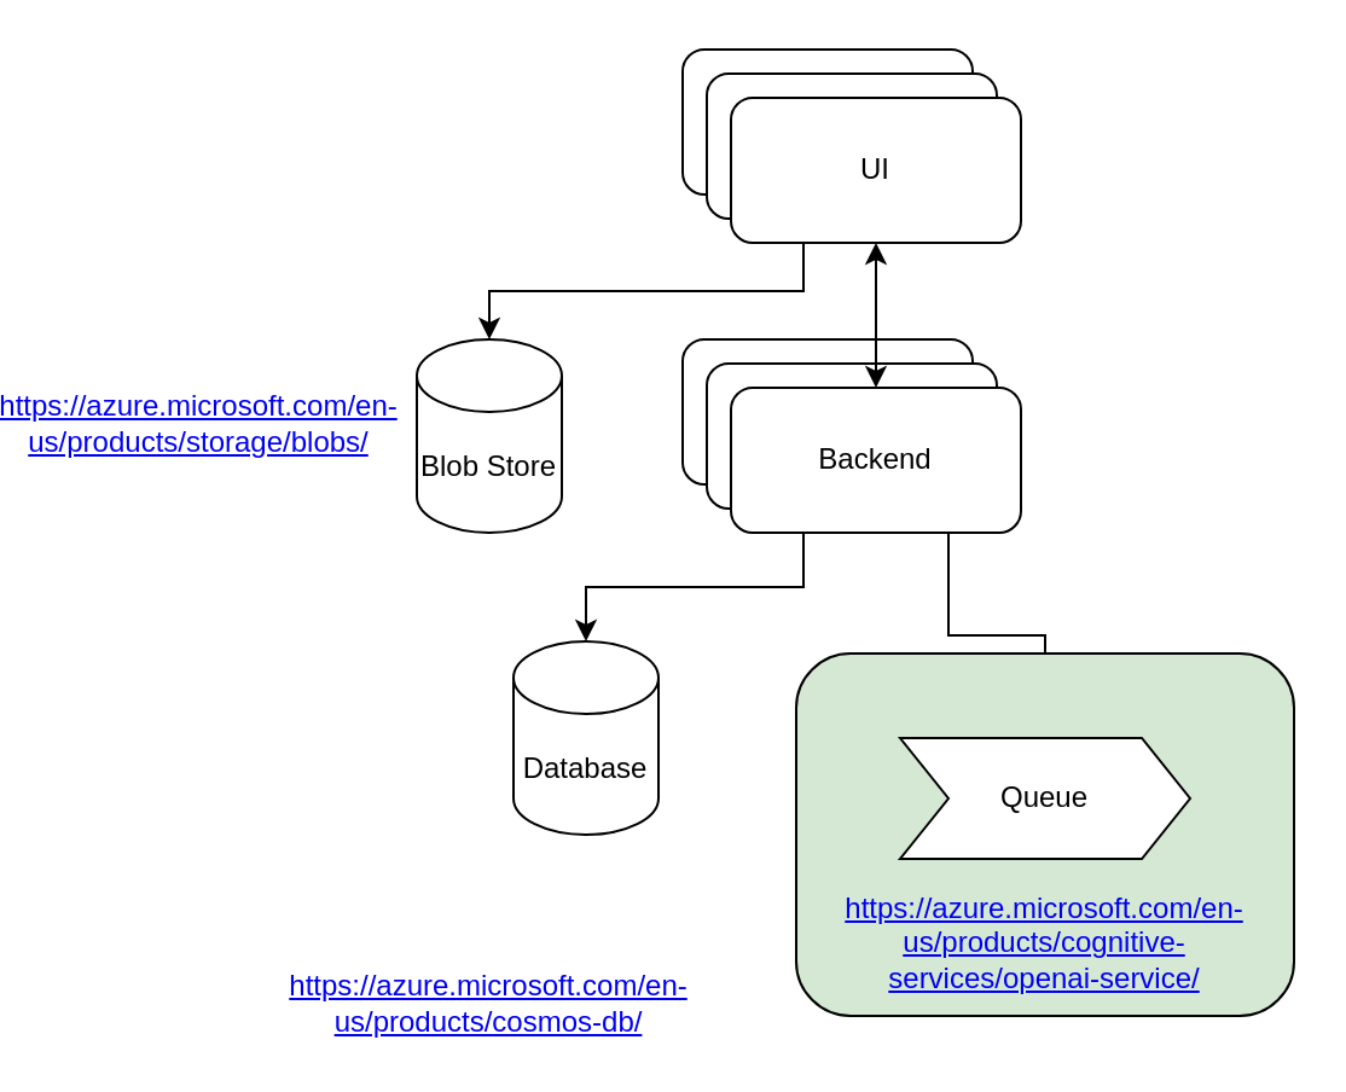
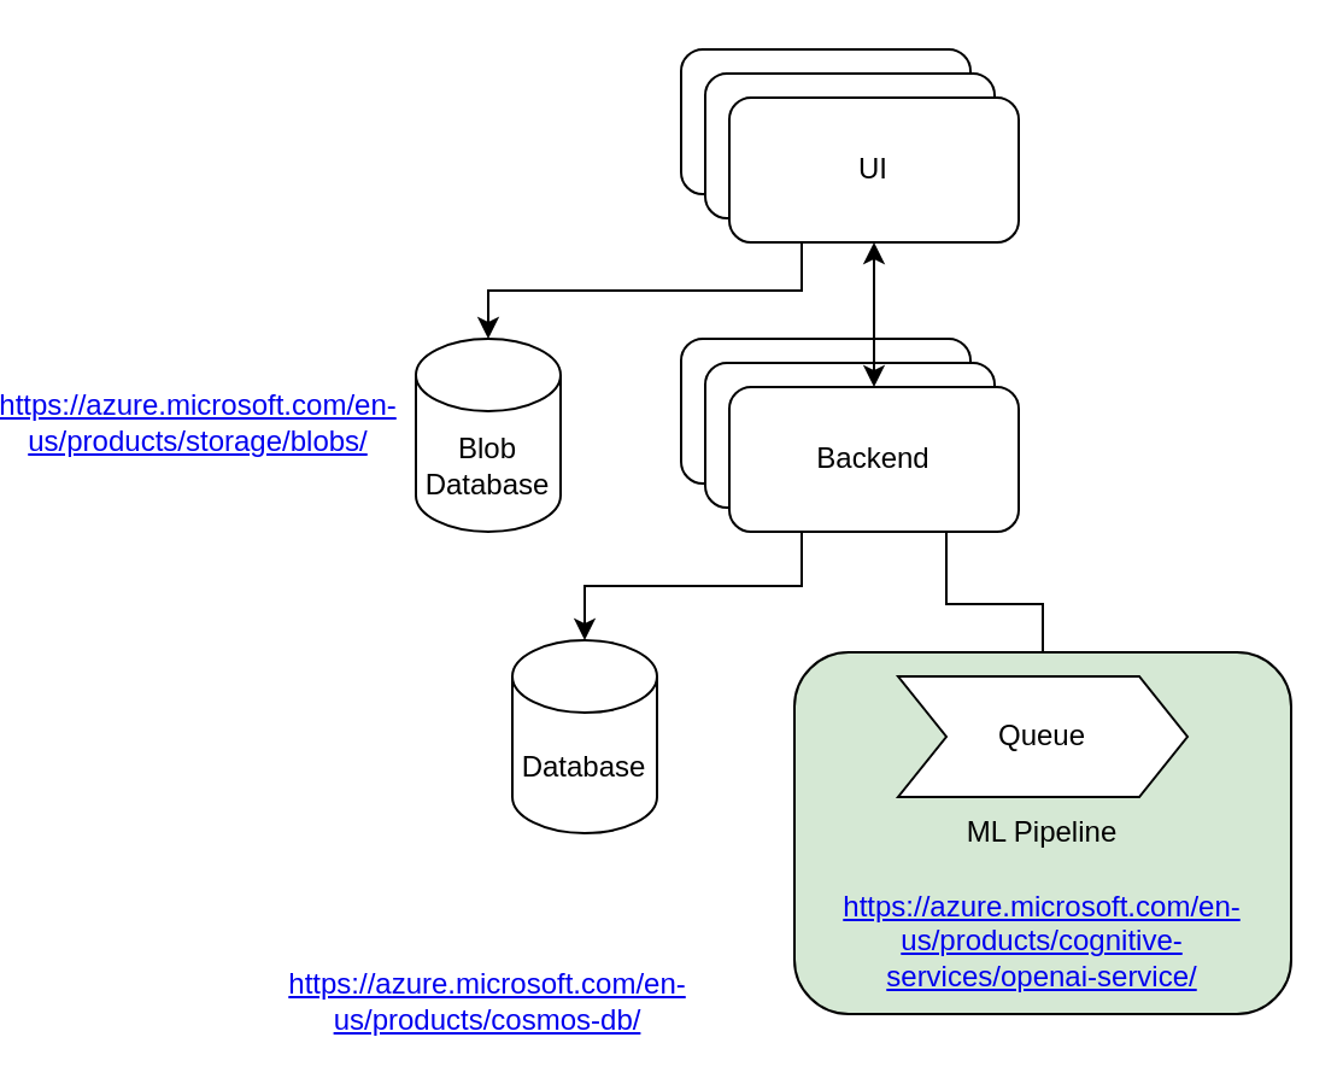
  <mxCell id="0" />
  <mxCell id="1" parent="0" />
  <mxCell id="2" value="UI" style="rounded=1;whiteSpace=wrap;html=1;" vertex="1" parent="1"><mxGeometry x="250" y="20" width="120" height="60" as="geometry" /></mxCell>
  <mxCell id="3" value="UI" style="rounded=1;whiteSpace=wrap;html=1;" vertex="1" parent="1"><mxGeometry x="260" y="30" width="120" height="60" as="geometry" /></mxCell>
  <mxCell id="4" value="UI" style="rounded=1;whiteSpace=wrap;html=1;" vertex="1" parent="1"><mxGeometry x="270" y="40" width="120" height="60" as="geometry" /></mxCell>
  <mxCell id="5" value="Backend" style="rounded=1;whiteSpace=wrap;html=1;" vertex="1" parent="1"><mxGeometry x="250" y="140" width="120" height="60" as="geometry" /></mxCell>
  <mxCell id="6" value="Backend" style="rounded=1;whiteSpace=wrap;html=1;" vertex="1" parent="1"><mxGeometry x="260" y="150" width="120" height="60" as="geometry" /></mxCell>
  <mxCell id="7" style="edgeStyle=orthogonalEdgeStyle;rounded=0;orthogonalLoop=1;jettySize=auto;html=1;exitX=0.25;exitY=1;exitDx=0;exitDy=0;entryX=0.5;entryY=0;entryDx=0;entryDy=0;entryPerimeter=0;" edge="1" parent="1" source="4" target="11"><mxGeometry relative="1" as="geometry" /></mxCell>
  <mxCell id="8" style="edgeStyle=orthogonalEdgeStyle;rounded=0;orthogonalLoop=1;jettySize=auto;html=1;exitX=0.75;exitY=1;exitDx=0;exitDy=0;entryX=0.5;entryY=0;entryDx=0;entryDy=0;" edge="1" parent="1" source="10" target="14"><mxGeometry relative="1" as="geometry"><mxPoint x="394" y="285" as="targetPoint" /></mxGeometry></mxCell>
  <mxCell id="9" style="edgeStyle=orthogonalEdgeStyle;rounded=0;orthogonalLoop=1;jettySize=auto;html=1;exitX=0.25;exitY=1;exitDx=0;exitDy=0;entryX=0.5;entryY=0;entryDx=0;entryDy=0;entryPerimeter=0;" edge="1" parent="1" source="10" target="15"><mxGeometry relative="1" as="geometry" /></mxCell>
  <mxCell id="10" value="Backend" style="rounded=1;whiteSpace=wrap;html=1;" vertex="1" parent="1"><mxGeometry x="270" y="160" width="120" height="60" as="geometry" /></mxCell>
- <mxCell id="11" value="Blob Store" style="shape=cylinder3;whiteSpace=wrap;html=1;boundedLbl=1;backgroundOutline=1;size=15;" vertex="1" parent="1"><mxGeometry x="140" y="140" width="60" height="80" as="geometry" /></mxCell>
+ <mxCell id="11" value="Blob Database" style="shape=cylinder3;whiteSpace=wrap;html=1;boundedLbl=1;backgroundOutline=1;size=15;" vertex="1" parent="1"><mxGeometry x="140" y="140" width="60" height="80" as="geometry" /></mxCell>
  <mxCell id="12" value="ML Pipeline" style="rounded=1;whiteSpace=wrap;html=1;fillColor=#d5e8d4;" vertex="1" parent="1"><mxGeometry x="297" y="270" width="206" height="150" as="geometry" /></mxCell>
  <mxCell id="13" style="edgeStyle=orthogonalEdgeStyle;rounded=0;orthogonalLoop=1;jettySize=auto;html=1;exitX=0.5;exitY=1;exitDx=0;exitDy=0;startArrow=classic;startFill=1;" edge="1" parent="1" source="4" target="10"><mxGeometry relative="1" as="geometry" /></mxCell>
- <mxCell id="14" value="Queue" style="shape=step;perimeter=stepPerimeter;whiteSpace=wrap;html=1;fixedSize=1;" vertex="1" parent="1"><mxGeometry x="340" y="305" width="120" height="50" as="geometry" /></mxCell>
+ <mxCell id="14" value="Queue" style="shape=step;perimeter=stepPerimeter;whiteSpace=wrap;html=1;fixedSize=1;" vertex="1" parent="1"><mxGeometry x="340" y="280" width="120" height="50" as="geometry" /></mxCell>
  <mxCell id="15" value="Database" style="shape=cylinder3;whiteSpace=wrap;html=1;boundedLbl=1;backgroundOutline=1;size=15;" vertex="1" parent="1"><mxGeometry x="180" y="265" width="60" height="80" as="geometry" /></mxCell>
  <mxCell id="16" value="&lt;a href=&quot;https://azure.microsoft.com/en-us/products/cosmos-db/&quot;&gt;https://azure.microsoft.com/en-us/products/cosmos-db/&lt;/a&gt;" style="text;html=1;strokeColor=none;fillColor=none;align=center;verticalAlign=middle;whiteSpace=wrap;rounded=0;" vertex="1" parent="1"><mxGeometry x="125" y="400" width="90" height="30" as="geometry" /></mxCell>
  <mxCell id="17" value="&lt;a href=&quot;https://azure.microsoft.com/en-us/products/storage/blobs/&quot;&gt;https://azure.microsoft.com/en-us/products/storage/blobs/&lt;/a&gt;" style="text;html=1;strokeColor=none;fillColor=none;align=center;verticalAlign=middle;whiteSpace=wrap;rounded=0;" vertex="1" parent="1"><mxGeometry x="20" y="160" width="60" height="30" as="geometry" /></mxCell>
  <mxCell id="18" value="&lt;a href=&quot;https://azure.microsoft.com/en-us/products/cognitive-services/openai-service/&quot;&gt;https://azure.microsoft.com/en-us/products/cognitive-services/openai-service/&lt;/a&gt;" style="text;html=1;strokeColor=none;fillColor=none;align=center;verticalAlign=middle;whiteSpace=wrap;rounded=0;" vertex="1" parent="1"><mxGeometry x="370" y="375" width="60" height="30" as="geometry" /></mxCell>
